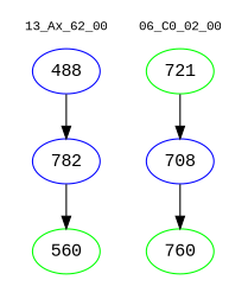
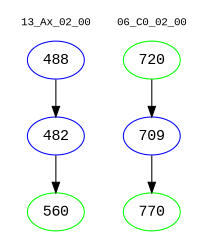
  digraph {
    fontname="Liberation Mono"
    node [color=blue fontname="Liberation Mono"]
    edge [color=black fontname="Liberation Mono"]
    n1 [label=488]
-   n2 [label=782]
+   n2 [label=482]
    n3 [color=green label=560]
-   n4 [color=green label=721]
-   n5 [label=708]
-   n6 [color=green label=760]
+   n4 [color=green label=720]
+   n5 [label=709]
+   n6 [color=green label=770]
    subgraph cluster_1 {
      color=white
      fontsize=10
-     label="13_Ax_62_00"
+     label="13_Ax_02_00"
      n1
      n2
      n3
    }
    subgraph cluster_2 {
      color=white
      fontsize=10
      label="06_C0_02_00"
      n4
      n5
      n6
    }
    n1 -> n2
    n2 -> n3
    n4 -> n5
    n5 -> n6
  }
